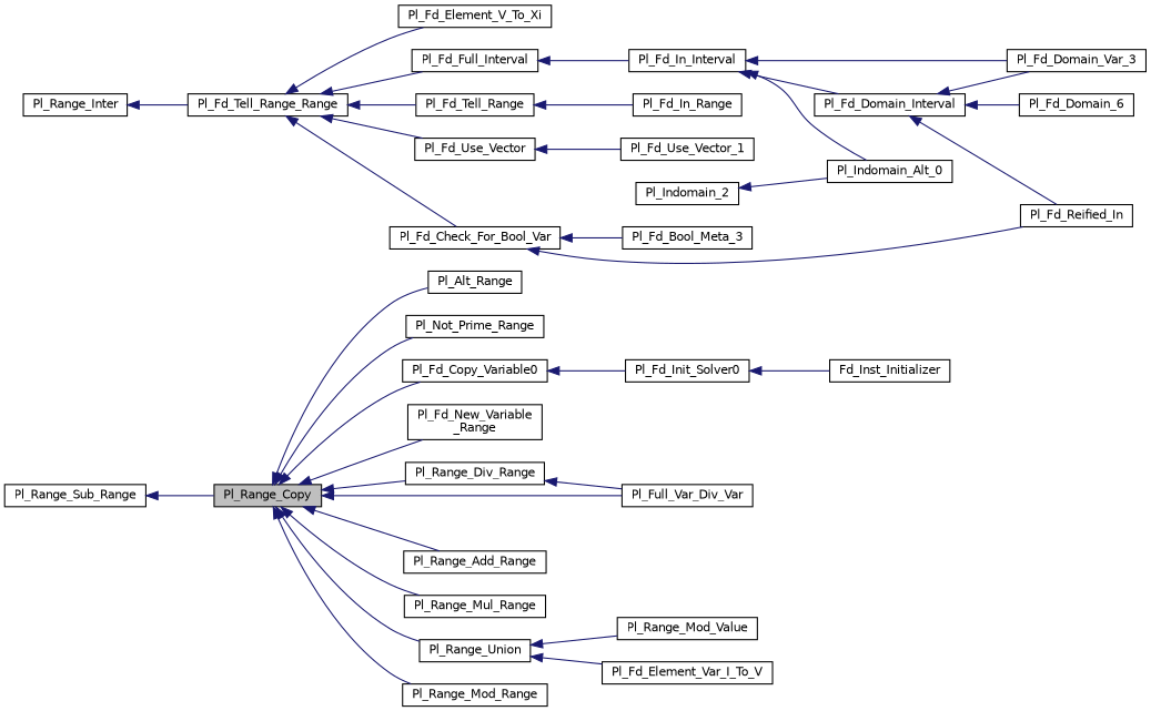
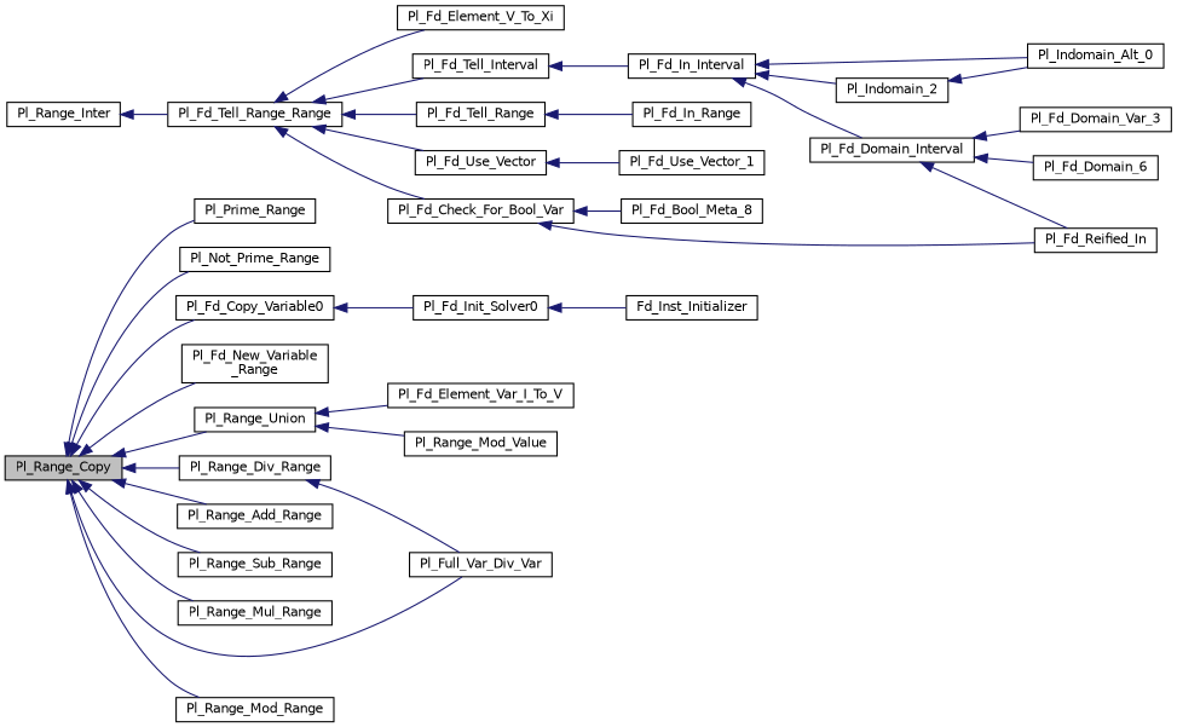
  digraph {
    rankdir=LR
    node [color=black fillcolor=white fontname=Helvetica fontsize=10 shape=record style=filled]
    edge [color=midnightblue dir=back fontname=Helvetica fontsize=10 labelfontname=Helvetica labelfontsize=10 style=solid]
    n1 [fillcolor=grey75 fontcolor=black height=0.2 label=Pl_Range_Copy width=0.4]
-   n2 [height=0.2 label=Pl_Alt_Range width=0.4]
+   n2 [height=0.2 label=Pl_Prime_Range width=0.4]
    n3 [height=0.2 label=Pl_Not_Prime_Range width=0.4]
    n4 [height=0.2 label=Pl_Full_Var_Div_Var width=0.4]
    n5 [height=0.2 label="Pl_Fd_New_Variable\l_Range" width=0.4]
    n6 [height=0.2 label=Pl_Fd_Copy_Variable0 width=0.4]
    n7 [height=0.2 label=Pl_Range_Union width=0.4]
    n8 [height=0.2 label=Pl_Range_Add_Range width=0.4]
    n9 [height=0.2 label=Pl_Range_Sub_Range width=0.4]
    n10 [height=0.2 label=Pl_Range_Mul_Range width=0.4]
    n11 [height=0.2 label=Pl_Range_Div_Range width=0.4]
    n12 [height=0.2 label=Pl_Range_Mod_Range width=0.4]
    n13 [height=0.2 label=Pl_Fd_Init_Solver0 width=0.4]
    n14 [height=0.2 label=Pl_Fd_Element_Var_I_To_V width=0.4]
    n15 [height=0.2 label=Pl_Range_Mod_Value width=0.4]
    n16 [height=0.2 label=Pl_Range_Inter width=0.4]
    n17 [height=0.2 label=Pl_Fd_Tell_Range_Range width=0.4]
    n18 [height=0.2 label=Fd_Inst_Initializer width=0.4]
    n19 [height=0.2 label=Pl_Fd_Element_V_To_Xi width=0.4]
-   n20 [height=0.2 label=Pl_Fd_Full_Interval width=0.4]
+   n20 [height=0.2 label=Pl_Fd_Tell_Interval width=0.4]
    n21 [height=0.2 label=Pl_Fd_Tell_Range width=0.4]
    n22 [height=0.2 label=Pl_Fd_Use_Vector width=0.4]
    n23 [height=0.2 label=Pl_Fd_Check_For_Bool_Var width=0.4]
    n24 [height=0.2 label=Pl_Fd_In_Interval width=0.4]
    n25 [height=0.2 label=Pl_Fd_In_Range width=0.4]
    n26 [height=0.2 label=Pl_Fd_Use_Vector_1 width=0.4]
    n27 [height=0.2 label=Pl_Fd_Reified_In width=0.4]
-   n28 [height=0.2 label=Pl_Fd_Bool_Meta_3 width=0.4]
+   n28 [height=0.2 label=Pl_Fd_Bool_Meta_8 width=0.4]
    n29 [height=0.2 label=Pl_Fd_Domain_Interval width=0.4]
    n30 [height=0.2 label=Pl_Indomain_2 width=0.4]
    n31 [height=0.2 label=Pl_Indomain_Alt_0 width=0.4]
    n32 [height=0.2 label=Pl_Fd_Domain_Var_3 width=0.4]
    n33 [height=0.2 label=Pl_Fd_Domain_6 width=0.4]
    n1 -> n2
    n1 -> n3
    n1 -> n4
    n1 -> n5
    n1 -> n6
    n1 -> n7
    n1 -> n8
-   n9 -> n1
+   n1 -> n9
    n1 -> n10
    n1 -> n11
    n1 -> n12
    n6 -> n13
    n7 -> n14
    n7 -> n15
    n11 -> n4
    n13 -> n18
    n16 -> n17
    n17 -> n19
    n17 -> n20
    n17 -> n21
    n17 -> n22
    n17 -> n23
    n20 -> n24
    n21 -> n25
    n22 -> n26
    n23 -> n27
    n23 -> n28
    n24 -> n29
-   n24 -> n32
+   n24 -> n30
    n24 -> n31
    n29 -> n27
    n29 -> n32
    n29 -> n33
    n30 -> n31
  }
